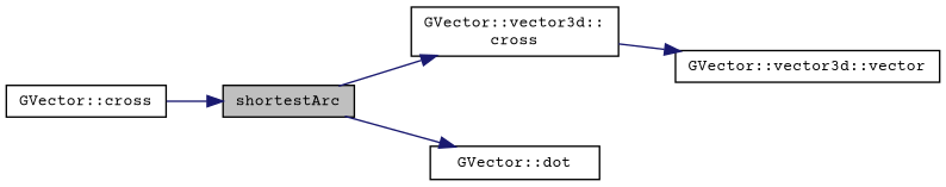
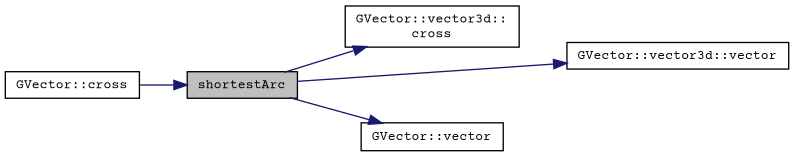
  digraph {
    fontname="Courier Prime"
    rankdir=LR
    node [color=black fillcolor=white fontname="Courier Prime" fontsize=10 shape=record style=filled]
    edge [color=midnightblue fontname="Courier Prime" fontsize=10 labelfontname=Helvetica labelfontsize=10 style=solid]
    n1 [fillcolor=grey75 fontcolor=black height=0.2 label=shortestArc width=0.4]
    n2 [height=0.2 label="GVector::vector3d::\lcross" width=0.4]
    n3 [height=0.2 label="GVector::vector3d::vector" width=0.4]
-   n4 [height=0.2 label="GVector::dot" width=0.4]
+   n4 [height=0.2 label="GVector::vector" width=0.4]
    n5 [height=0.2 label="GVector::cross" width=0.4]
    n1 -> n2
-   n2 -> n3
+   n1 -> n3
    n1 -> n4
    n5 -> n1
  }
